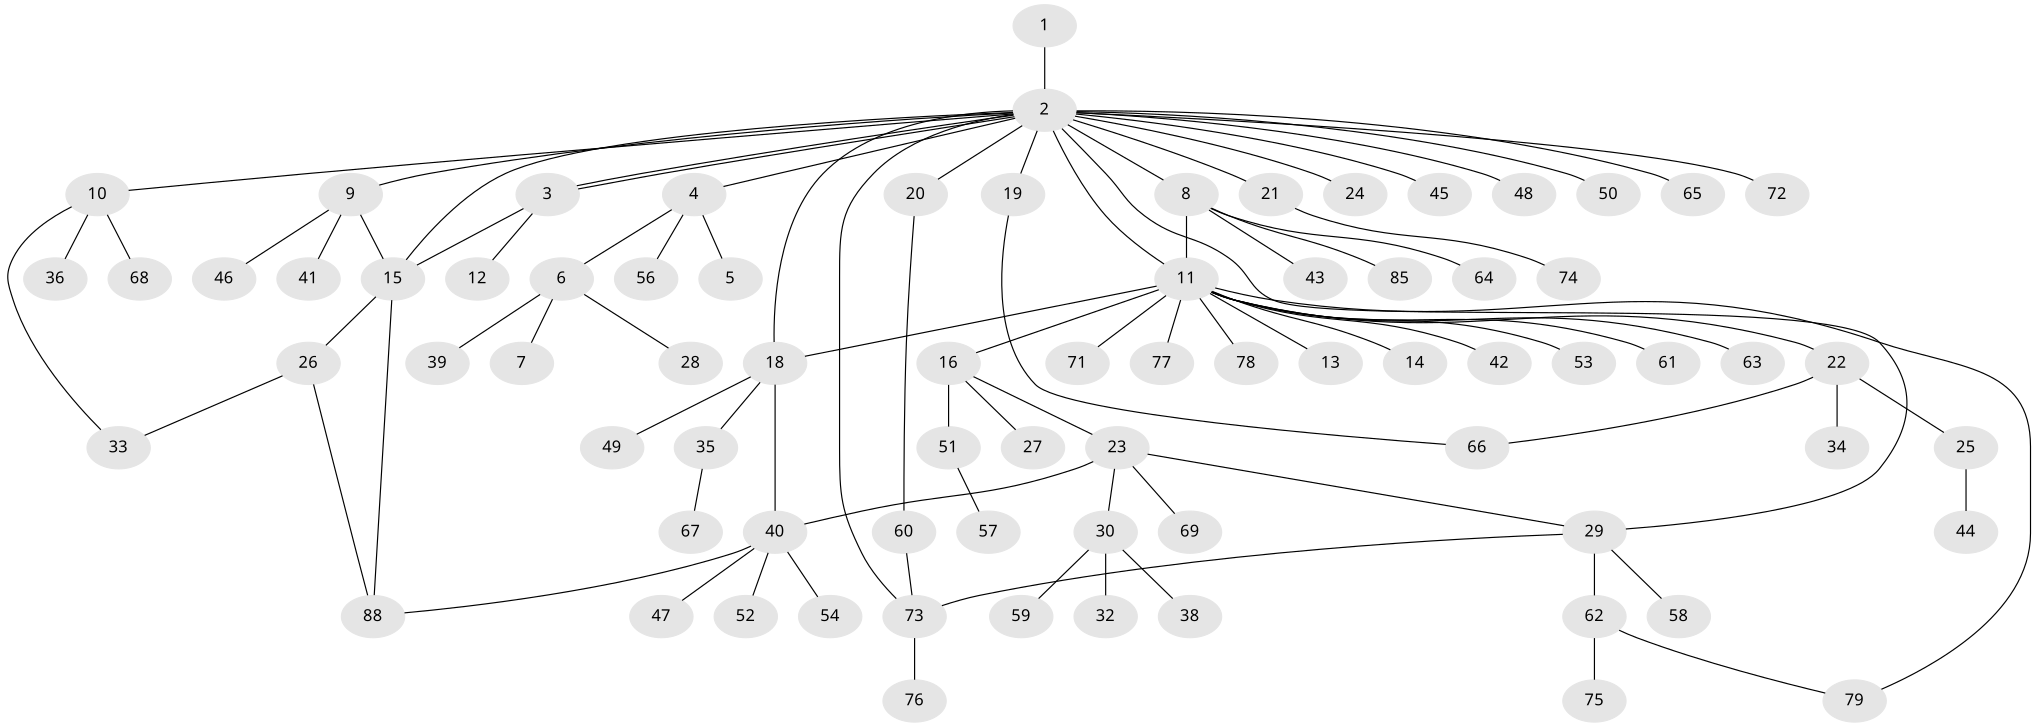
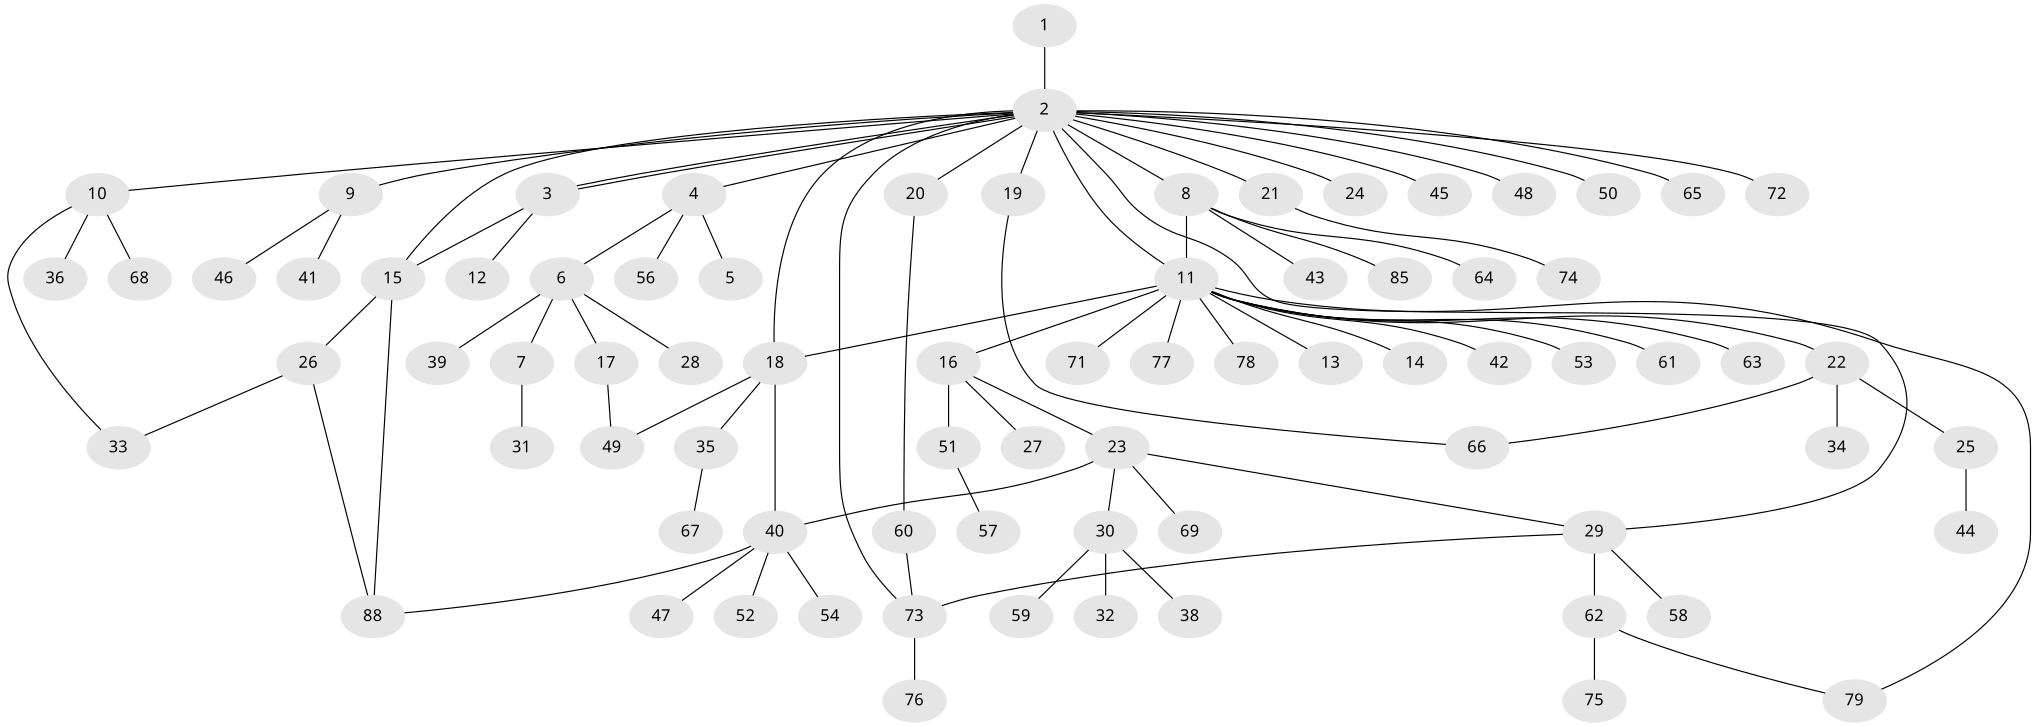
  graph {
    fontname="Noto Sans"
    node [color=gray90 fontname="Noto Sans" style=filled]
    edge [fontname="Noto Sans"]
    1
    2
    3
    4
    8
    9
    10
    11
    15
    18
    19
    20
    21
    24
    29
    45
    48
    50
    65
    72
    73
    12
    5
    6
    56
    43
    n27 [label=85]
    64
    41
    46
    33
    36
    68
    13
    14
    16
    22
    42
    53
    61
    63
    71
    77
    78
    79
    26
    n47 [label=88]
    49
    35
    40
    66
    60
    74
    58
    62
    76
    7
+   17
    28
    39
+   31
    23
    27
    51
    25
    34
    30
    69
    57
    67
    47
    52
    54
    44
    32
    38
    59
    75
    1 -- 2
    2 -- 3
    2 -- 3
    2 -- 4
    2 -- 8
    2 -- 9
    2 -- 10
    2 -- 11
    2 -- 15
    2 -- 18
    2 -- 19
    2 -- 20
    2 -- 21
    2 -- 24
    2 -- 29
    2 -- 45
    2 -- 48
    2 -- 50
    2 -- 65
    2 -- 72
    2 -- 73
    3 -- 15
    3 -- 12
    4 -- 5
    4 -- 6
    4 -- 56
    8 -- 11
    8 -- 43
    8 -- n27
    8 -- 64
-   9 -- 15
    9 -- 41
    9 -- 46
    10 -- 33
    10 -- 36
    10 -- 68
    11 -- 18
    11 -- 13
    11 -- 14
    11 -- 16
    11 -- 22
    11 -- 42
    11 -- 53
    11 -- 61
    11 -- 63
    11 -- 71
    11 -- 77
    11 -- 78
    11 -- 79
    15 -- 26
    15 -- n47
    18 -- 49
    18 -- 35
    18 -- 40
    19 -- 66
    20 -- 60
    21 -- 74
    29 -- 73
    29 -- 58
    29 -- 62
    73 -- 76
    6 -- 7
+   6 -- 17
    6 -- 28
    6 -- 39
    16 -- 23
    16 -- 27
    16 -- 51
    22 -- 66
    22 -- 25
    22 -- 34
    26 -- 33
    26 -- n47
    35 -- 67
    40 -- n47
    40 -- 47
    40 -- 52
    40 -- 54
    60 -- 73
    62 -- 79
    62 -- 75
+   7 -- 31
+   17 -- 49
    23 -- 29
    23 -- 40
    23 -- 30
    23 -- 69
    51 -- 57
    25 -- 44
    30 -- 32
    30 -- 38
    30 -- 59
  }
